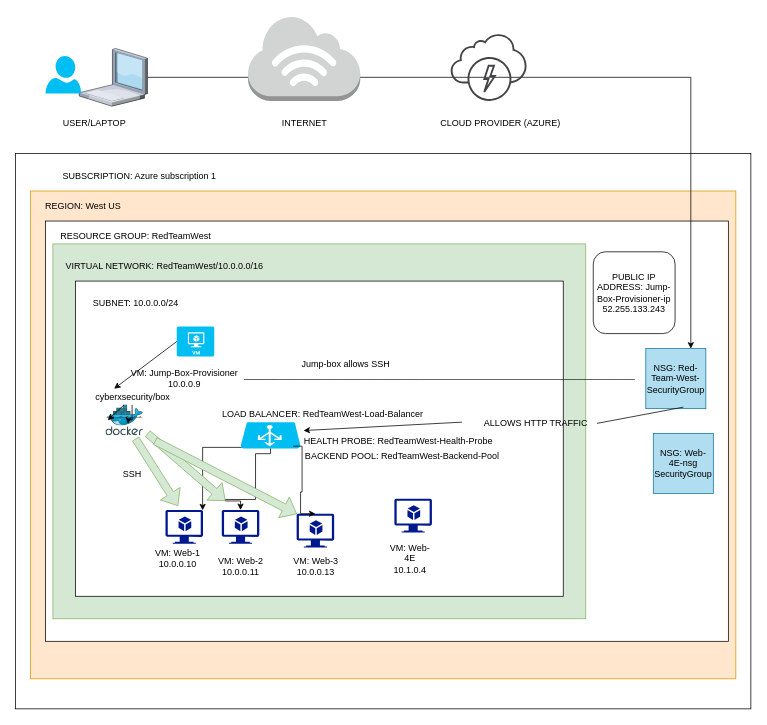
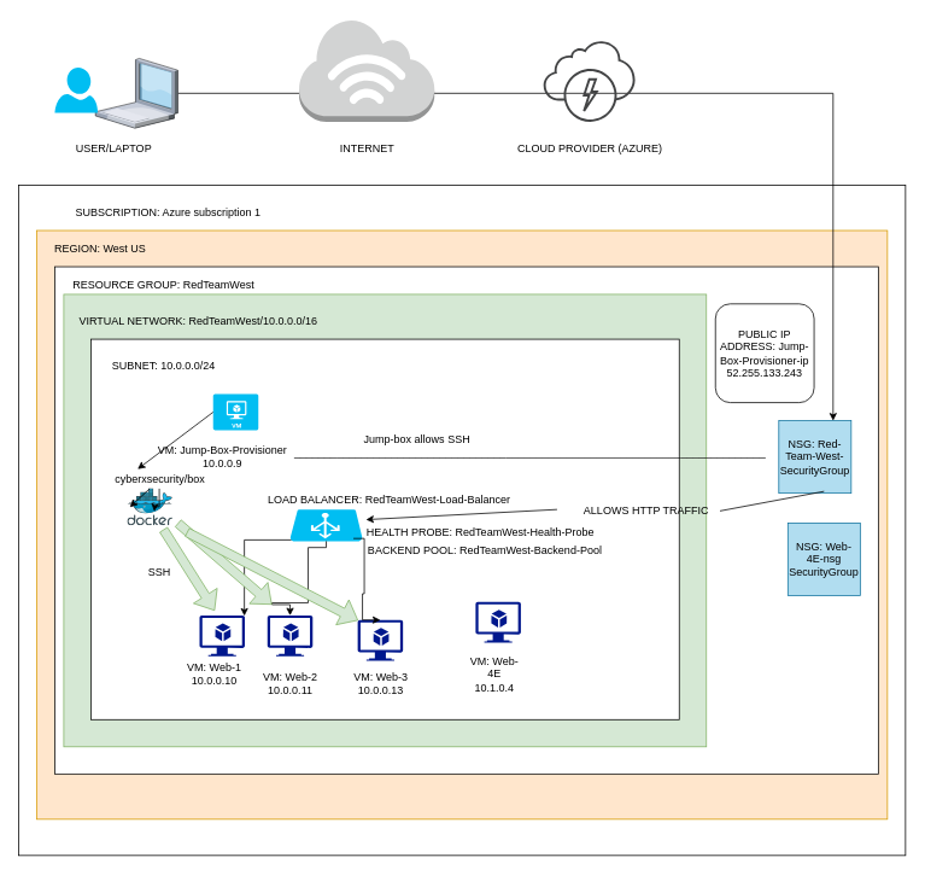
  <mxCell id="0" />
  <mxCell id="1" parent="0" />
  <mxCell id="2" value="" style="rounded=0;whiteSpace=wrap;html=1;" parent="1" vertex="1"><mxGeometry x="20" y="204" width="980" height="740" as="geometry" /></mxCell>
  <mxCell id="3" value="SUBSCRIPTION: Azure subscription 1" style="text;html=1;resizable=0;autosize=1;align=center;verticalAlign=middle;points=[];fillColor=none;strokeColor=none;rounded=0;" parent="1" vertex="1"><mxGeometry x="75" y="224" width="220" height="20" as="geometry" /></mxCell>
  <mxCell id="4" value="" style="rounded=0;whiteSpace=wrap;html=1;fillColor=#ffe6cc;strokeColor=#d79b00;" parent="1" vertex="1"><mxGeometry x="40" y="254" width="940" height="650" as="geometry" /></mxCell>
  <mxCell id="5" value="REGION: West US" style="text;html=1;resizable=0;autosize=1;align=center;verticalAlign=middle;points=[];fillColor=none;strokeColor=none;rounded=0;" parent="1" vertex="1"><mxGeometry x="50" y="264" width="120" height="20" as="geometry" /></mxCell>
  <mxCell id="6" value="" style="rounded=0;whiteSpace=wrap;html=1;" parent="1" vertex="1"><mxGeometry x="60" y="294" width="910" height="560" as="geometry" /></mxCell>
  <mxCell id="7" value="RESOURCE GROUP: RedTeamWest" style="text;html=1;resizable=0;autosize=1;align=center;verticalAlign=middle;points=[];fillColor=none;strokeColor=none;rounded=0;" parent="1" vertex="1"><mxGeometry x="70" y="304" width="220" height="20" as="geometry" /></mxCell>
  <mxCell id="8" value="" style="rounded=0;whiteSpace=wrap;html=1;fillColor=#d5e8d4;strokeColor=#82b366;" parent="1" vertex="1"><mxGeometry x="70" y="324.5" width="710" height="499.5" as="geometry" /></mxCell>
  <mxCell id="9" value="VIRTUAL NETWORK: RedTeamWest/10.0.0.0/16&amp;nbsp;" style="text;html=1;resizable=0;autosize=1;align=center;verticalAlign=middle;points=[];fillColor=none;strokeColor=none;rounded=0;" parent="1" vertex="1"><mxGeometry x="80" y="344" width="280" height="20" as="geometry" /></mxCell>
  <mxCell id="10" value="" style="rounded=0;whiteSpace=wrap;html=1;" parent="1" vertex="1"><mxGeometry x="100" y="374" width="650" height="420" as="geometry" /></mxCell>
  <mxCell id="11" value="SUBNET: 10.0.0.0/24" style="text;html=1;resizable=0;autosize=1;align=center;verticalAlign=middle;points=[];fillColor=none;strokeColor=none;rounded=0;" parent="1" vertex="1"><mxGeometry x="115" y="394" width="130" height="20" as="geometry" /></mxCell>
  <mxCell id="12" value="" style="aspect=fixed;pointerEvents=1;shadow=0;dashed=0;html=1;strokeColor=none;labelPosition=center;verticalLabelPosition=bottom;verticalAlign=top;align=center;fillColor=#00188D;shape=mxgraph.azure.virtual_machine_feature" parent="1" vertex="1"><mxGeometry x="220" y="679" width="50" height="45" as="geometry" /></mxCell>
  <mxCell id="13" value="" style="aspect=fixed;pointerEvents=1;shadow=0;dashed=0;html=1;strokeColor=none;labelPosition=center;verticalLabelPosition=bottom;verticalAlign=top;align=center;fillColor=#00188D;shape=mxgraph.azure.virtual_machine_feature" parent="1" vertex="1"><mxGeometry x="295" y="679" width="50" height="45" as="geometry" /></mxCell>
  <mxCell id="14" value="" style="aspect=fixed;pointerEvents=1;shadow=0;dashed=0;html=1;strokeColor=none;labelPosition=center;verticalLabelPosition=bottom;verticalAlign=top;align=center;fillColor=#00188D;shape=mxgraph.azure.virtual_machine_feature" parent="1" vertex="1"><mxGeometry x="394.75" y="684" width="50" height="45" as="geometry" /></mxCell>
  <mxCell id="15" value="" style="verticalLabelPosition=bottom;html=1;verticalAlign=top;align=center;strokeColor=none;fillColor=#00BEF2;shape=mxgraph.azure.virtual_machine;" parent="1" vertex="1"><mxGeometry x="235" y="434.5" width="50" height="40" as="geometry" /></mxCell>
  <mxCell id="16" value="VM: Jump-Box-Provisioner&lt;br&gt;10.0.0.9" style="text;html=1;resizable=0;autosize=1;align=center;verticalAlign=middle;points=[];fillColor=none;strokeColor=none;rounded=0;" parent="1" vertex="1"><mxGeometry x="165" y="489" width="160" height="30" as="geometry" /></mxCell>
  <mxCell id="17" value="VM: Web-1&lt;br&gt;10.0.0.10" style="text;html=1;resizable=0;autosize=1;align=center;verticalAlign=middle;points=[];fillColor=none;strokeColor=none;rounded=0;" parent="1" vertex="1"><mxGeometry x="196" y="729" width="80" height="30" as="geometry" /></mxCell>
  <mxCell id="18" value="VM: Web-2&lt;br&gt;10.0.0.11" style="text;html=1;resizable=0;autosize=1;align=center;verticalAlign=middle;points=[];fillColor=none;strokeColor=none;rounded=0;" parent="1" vertex="1"><mxGeometry x="280" y="739" width="80" height="30" as="geometry" /></mxCell>
  <mxCell id="19" value="VM: Web-3&lt;br&gt;10.0.0.13" style="text;html=1;resizable=0;autosize=1;align=center;verticalAlign=middle;points=[];fillColor=none;strokeColor=none;rounded=0;" parent="1" vertex="1"><mxGeometry x="380" y="739" width="80" height="30" as="geometry" /></mxCell>
  <mxCell id="20" value="PUBLIC IP ADDRESS: Jump-Box-Provisioner-ip&lt;br&gt;52.255.133.243" style="whiteSpace=wrap;html=1;aspect=fixed;rounded=1;" parent="1" vertex="1"><mxGeometry x="790" y="335" width="109" height="109" as="geometry" /></mxCell>
  <mxCell id="21" value="NSG: Red-Team-West-SecurityGroup" style="whiteSpace=wrap;html=1;aspect=fixed;fillColor=#b1ddf0;strokeColor=#10739e;" parent="1" vertex="1"><mxGeometry x="860" y="464" width="80" height="80" as="geometry" /></mxCell>
  <mxCell id="22" style="edgeStyle=orthogonalEdgeStyle;rounded=0;orthogonalLoop=1;jettySize=auto;html=1;entryX=0.75;entryY=0;entryDx=0;entryDy=0;" parent="1" source="23" target="21" edge="1"><mxGeometry relative="1" as="geometry"><mxPoint x="710" y="94" as="targetPoint" /></mxGeometry></mxCell>
  <mxCell id="23" value="" style="verticalLabelPosition=bottom;aspect=fixed;html=1;verticalAlign=top;strokeColor=none;align=center;outlineConnect=0;shape=mxgraph.citrix.laptop_1;" parent="1" vertex="1"><mxGeometry x="105" y="64" width="91" height="77" as="geometry" /></mxCell>
  <mxCell id="24" value="" style="verticalLabelPosition=bottom;html=1;verticalAlign=top;align=center;strokeColor=none;fillColor=#00BEF2;shape=mxgraph.azure.user;" parent="1" vertex="1"><mxGeometry x="60" width="47.5" height="50" as="geometry" y="74" /></mxCell>
  <mxCell id="25" value="" style="outlineConnect=0;dashed=0;verticalLabelPosition=bottom;verticalAlign=top;align=center;html=1;shape=mxgraph.aws3.internet_3;fillColor=#D2D3D3;gradientColor=none;" parent="1" vertex="1"><mxGeometry x="330" y="20" width="149.5" height="114" as="geometry" /></mxCell>
  <mxCell id="26" value="" style="pointerEvents=1;shadow=0;dashed=0;html=1;strokeColor=none;fillColor=#434445;aspect=fixed;labelPosition=center;verticalLabelPosition=bottom;verticalAlign=top;align=center;outlineConnect=0;shape=mxgraph.vvd.service_provider_cloud_environment;" parent="1" vertex="1"><mxGeometry x="600" y="45" width="101.14" height="89" as="geometry" /></mxCell>
  <mxCell id="27" value="USER/LAPTOP" style="text;html=1;resizable=0;autosize=1;align=center;verticalAlign=middle;points=[];fillColor=none;strokeColor=none;rounded=0;" parent="1" vertex="1"><mxGeometry x="75" y="154" width="100" height="20" as="geometry" /></mxCell>
  <mxCell id="28" value="INTERNET" style="text;html=1;resizable=0;autosize=1;align=center;verticalAlign=middle;points=[];fillColor=none;strokeColor=none;rounded=0;" parent="1" vertex="1"><mxGeometry x="364.75" y="154" width="80" height="20" as="geometry" /></mxCell>
- <mxCell id="29" value="CLOUD PROVIDER (AZURE)" style="text;html=1;resizable=0;autosize=1;align=center;verticalAlign=middle;points=[];fillColor=none;strokeColor=none;rounded=0;" parent="1" vertex="1"><mxGeometry x="575.57" y="154" width="180" height="20" as="geometry" /></mxCell>
+ <mxCell id="29" value="CLOUD PROVIDER (AZURE)" style="text;html=1;resizable=0;autosize=1;align=center;verticalAlign=middle;points=[];fillColor=none;strokeColor=none;rounded=0;" parent="1" vertex="1"><mxGeometry x="560.57" y="154" width="180" height="20" as="geometry" /></mxCell>
  <mxCell id="30" style="edgeStyle=orthogonalEdgeStyle;rounded=0;orthogonalLoop=1;jettySize=auto;html=1;exitX=0.02;exitY=0.96;exitDx=0;exitDy=0;exitPerimeter=0;entryX=0.99;entryY=0.01;entryDx=0;entryDy=0;entryPerimeter=0;" parent="1" source="31" target="12" edge="1"><mxGeometry relative="1" as="geometry" /></mxCell>
  <mxCell id="31" value="" style="verticalLabelPosition=bottom;html=1;verticalAlign=top;align=center;strokeColor=none;fillColor=#00BEF2;shape=mxgraph.azure.azure_load_balancer;" parent="1" vertex="1"><mxGeometry x="320" y="562" width="80" height="35" as="geometry" /></mxCell>
  <mxCell id="32" style="edgeStyle=orthogonalEdgeStyle;rounded=0;orthogonalLoop=1;jettySize=auto;html=1;exitX=0.875;exitY=0.914;exitDx=0;exitDy=0;exitPerimeter=0;entryX=0.5;entryY=0;entryDx=0;entryDy=0;entryPerimeter=0;" parent="1" source="31" target="14" edge="1"><mxGeometry relative="1" as="geometry"><mxPoint x="341.6" y="615.6" as="sourcePoint" /><mxPoint x="195" y="654.45" as="targetPoint" /><Array as="points"><mxPoint x="402" y="594" /><mxPoint x="402" y="655" /><mxPoint x="400" y="655" /><mxPoint x="400" y="684" /></Array></mxGeometry></mxCell>
  <mxCell id="33" style="edgeStyle=orthogonalEdgeStyle;rounded=0;orthogonalLoop=1;jettySize=auto;html=1;entryX=0.5;entryY=0;entryDx=0;entryDy=0;entryPerimeter=0;exitX=0.5;exitY=1;exitDx=0;exitDy=0;exitPerimeter=0;" parent="1" source="31" target="13" edge="1"><mxGeometry relative="1" as="geometry"><mxPoint x="370" y="604" as="sourcePoint" /><mxPoint x="365" y="699" as="targetPoint" /><Array as="points"><mxPoint x="360" y="604" /><mxPoint x="340" y="604" /><mxPoint x="340" y="665" /><mxPoint x="300" y="665" /><mxPoint x="300" y="667" /><mxPoint x="320" y="667" /></Array></mxGeometry></mxCell>
  <mxCell id="34" value="LOAD BALANCER: RedTeamWest-Load-Balancer&amp;nbsp;" style="text;html=1;resizable=0;autosize=1;align=center;verticalAlign=middle;points=[];fillColor=none;strokeColor=none;rounded=0;" parent="1" vertex="1"><mxGeometry x="286" y="542" width="290" height="20" as="geometry" /></mxCell>
  <mxCell id="35" value="HEALTH PROBE: RedTeamWest-Health-Probe" style="text;html=1;resizable=0;autosize=1;align=center;verticalAlign=middle;points=[];fillColor=none;strokeColor=none;rounded=0;" parent="1" vertex="1"><mxGeometry x="395" y="577" width="270" height="20" as="geometry" /></mxCell>
  <mxCell id="36" value="BACKEND POOL: RedTeamWest-Backend-Pool" style="text;html=1;resizable=0;autosize=1;align=center;verticalAlign=middle;points=[];fillColor=none;strokeColor=none;rounded=0;" parent="1" vertex="1"><mxGeometry x="400" y="597" width="270" height="20" as="geometry" /></mxCell>
  <mxCell id="37" value="Jump-box allows SSH" style="text;html=1;resizable=0;autosize=1;align=center;verticalAlign=middle;points=[];fillColor=none;strokeColor=none;rounded=0;" parent="1" vertex="1"><mxGeometry x="395" y="474.5" width="130" height="20" as="geometry" /></mxCell>
  <mxCell id="38" value="______________________________________________________________________________" style="text;html=1;resizable=0;autosize=1;align=center;verticalAlign=middle;points=[];fillColor=none;strokeColor=none;rounded=0;" parent="1" vertex="1"><mxGeometry x="315" y="489" width="540" height="20" as="geometry" /></mxCell>
  <mxCell id="39" value="ALLOWS HTTP TRAFFIC&amp;nbsp;" style="text;html=1;resizable=0;autosize=1;align=center;verticalAlign=middle;points=[];fillColor=none;strokeColor=none;rounded=0;" parent="1" vertex="1"><mxGeometry x="635" y="554" width="160" height="20" as="geometry" /></mxCell>
  <mxCell id="40" value="" style="endArrow=classic;html=1;entryX=0.033;entryY=-0.19;entryDx=0;entryDy=0;entryPerimeter=0;" parent="1" target="35" edge="1"><mxGeometry width="50" height="50" relative="1" as="geometry"><mxPoint x="615" y="562" as="sourcePoint" /><mxPoint x="665" y="512" as="targetPoint" /></mxGeometry></mxCell>
  <mxCell id="41" value="" style="endArrow=none;html=1;exitX=1;exitY=0.48;exitDx=0;exitDy=0;exitPerimeter=0;" parent="1" source="39" edge="1"><mxGeometry width="50" height="50" relative="1" as="geometry"><mxPoint x="860" y="592" as="sourcePoint" /><mxPoint x="910" y="542" as="targetPoint" /></mxGeometry></mxCell>
  <mxCell id="42" value="SSH" style="text;html=1;strokeColor=none;fillColor=none;align=center;verticalAlign=middle;whiteSpace=wrap;rounded=0;" parent="1" vertex="1"><mxGeometry x="155.5" y="597" width="40" height="70" as="geometry" /></mxCell>
  <mxCell id="43" value="" style="aspect=fixed;html=1;points=[];align=center;image;fontSize=12;image=img/lib/mscae/Docker.svg;" parent="1" vertex="1"><mxGeometry x="140.5" y="539" width="50" height="41" as="geometry" /></mxCell>
  <mxCell id="44" value="" style="endArrow=classic;html=1;entryX=0.05;entryY=0.5;entryDx=0;entryDy=0;entryPerimeter=0;" parent="1" source="46" target="43" edge="1"><mxGeometry width="50" height="50" relative="1" as="geometry"><mxPoint x="172.5" y="539" as="sourcePoint" /><mxPoint x="324" y="579.5" as="targetPoint" /><Array as="points" /></mxGeometry></mxCell>
  <mxCell id="45" style="edgeStyle=orthogonalEdgeStyle;rounded=0;orthogonalLoop=1;jettySize=auto;html=1;" parent="1" source="46" edge="1"><mxGeometry relative="1" as="geometry"><mxPoint x="170" y="564" as="targetPoint" /></mxGeometry></mxCell>
  <mxCell id="46" value="cyberxsecurity/box" style="text;html=1;resizable=0;autosize=1;align=center;verticalAlign=middle;points=[];fillColor=none;strokeColor=none;rounded=0;" parent="1" vertex="1"><mxGeometry x="110.5" y="519" width="130" height="20" as="geometry" /></mxCell>
  <mxCell id="47" value="" style="endArrow=classic;html=1;exitX=0;exitY=0.5;exitDx=0;exitDy=0;exitPerimeter=0;entryX=0.316;entryY=-0.08;entryDx=0;entryDy=0;entryPerimeter=0;" parent="1" source="15" target="46" edge="1"><mxGeometry width="50" height="50" relative="1" as="geometry"><mxPoint x="215" y="429.5" as="sourcePoint" /><mxPoint x="165" y="479.5" as="targetPoint" /></mxGeometry></mxCell>
  <mxCell id="48" value="" style="shape=flexArrow;endArrow=classic;html=1;entryX=0.336;entryY=-0.116;entryDx=0;entryDy=0;entryPerimeter=0;fillColor=#d5e8d4;strokeColor=#82b366;" parent="1" target="12" edge="1"><mxGeometry width="50" height="50" relative="1" as="geometry"><mxPoint x="180" y="584" as="sourcePoint" /><mxPoint x="130" y="627" as="targetPoint" /></mxGeometry></mxCell>
  <mxCell id="49" value="" style="shape=flexArrow;endArrow=classic;html=1;fillColor=#d5e8d4;strokeColor=#82b366;" parent="1" edge="1"><mxGeometry width="50" height="50" relative="1" as="geometry"><mxPoint x="196" y="577" as="sourcePoint" /><mxPoint x="300" y="667" as="targetPoint" /></mxGeometry></mxCell>
  <mxCell id="50" value="" style="shape=flexArrow;endArrow=classic;html=1;entryX=0.01;entryY=0.01;entryDx=0;entryDy=0;entryPerimeter=0;fillColor=#d5e8d4;strokeColor=#82b366;" parent="1" target="14" edge="1"><mxGeometry width="50" height="50" relative="1" as="geometry"><mxPoint x="206" y="587" as="sourcePoint" /><mxPoint x="310" y="677" as="targetPoint" /></mxGeometry></mxCell>
  <mxCell id="51" value="" style="aspect=fixed;pointerEvents=1;shadow=0;dashed=0;html=1;strokeColor=none;labelPosition=center;verticalLabelPosition=bottom;verticalAlign=top;align=center;fillColor=#00188D;shape=mxgraph.azure.virtual_machine_feature" parent="1" vertex="1"><mxGeometry x="525" y="664" width="50" height="45" as="geometry" /></mxCell>
  <mxCell id="52" value="VM: Web-4E&lt;br&gt;10.1.0.4" style="text;html=1;strokeColor=none;fillColor=none;align=center;verticalAlign=middle;whiteSpace=wrap;rounded=0;" parent="1" vertex="1"><mxGeometry x="516" y="724" width="60" height="40" as="geometry" /></mxCell>
  <mxCell id="53" value="NSG: Web-4E-nsg SecurityGroup" style="whiteSpace=wrap;html=1;aspect=fixed;fillColor=#b1ddf0;strokeColor=#10739e;" parent="1" vertex="1"><mxGeometry x="870" y="577" width="80" height="80" as="geometry" /></mxCell>
